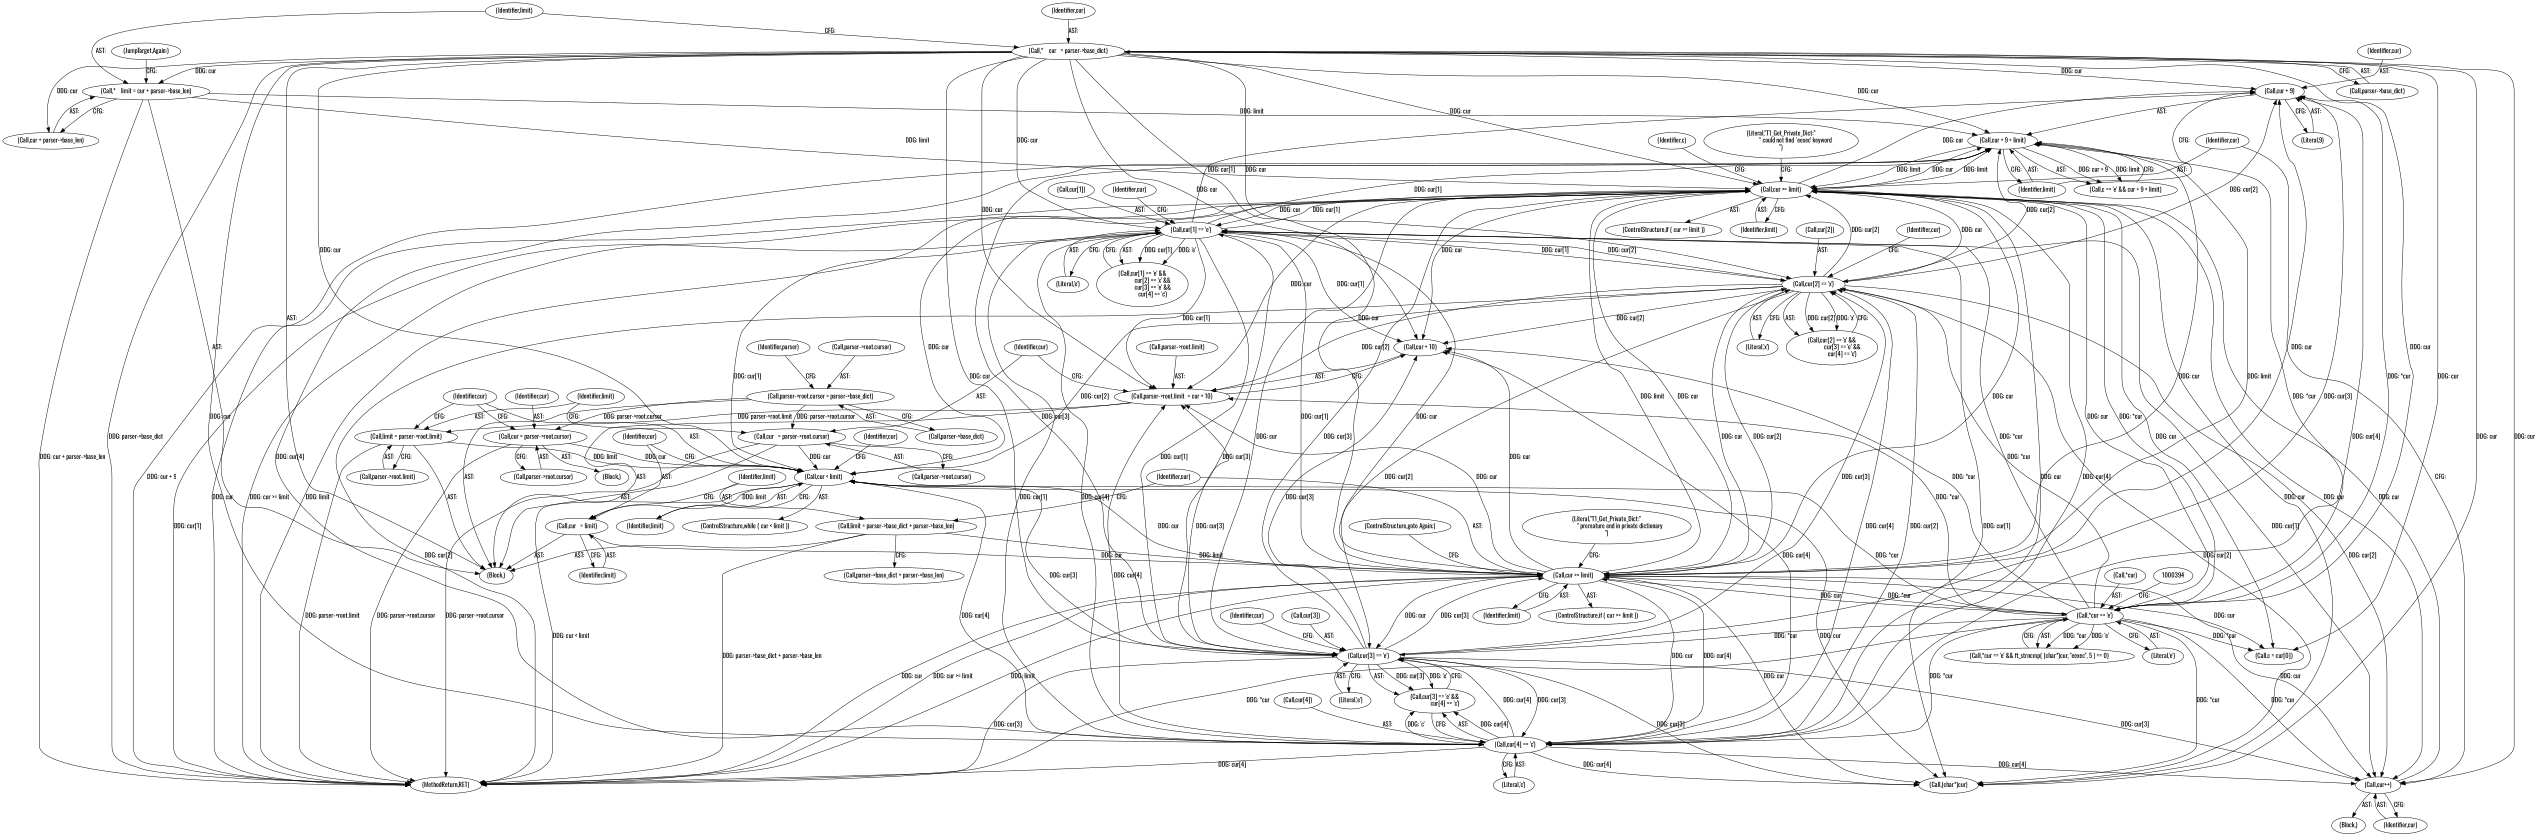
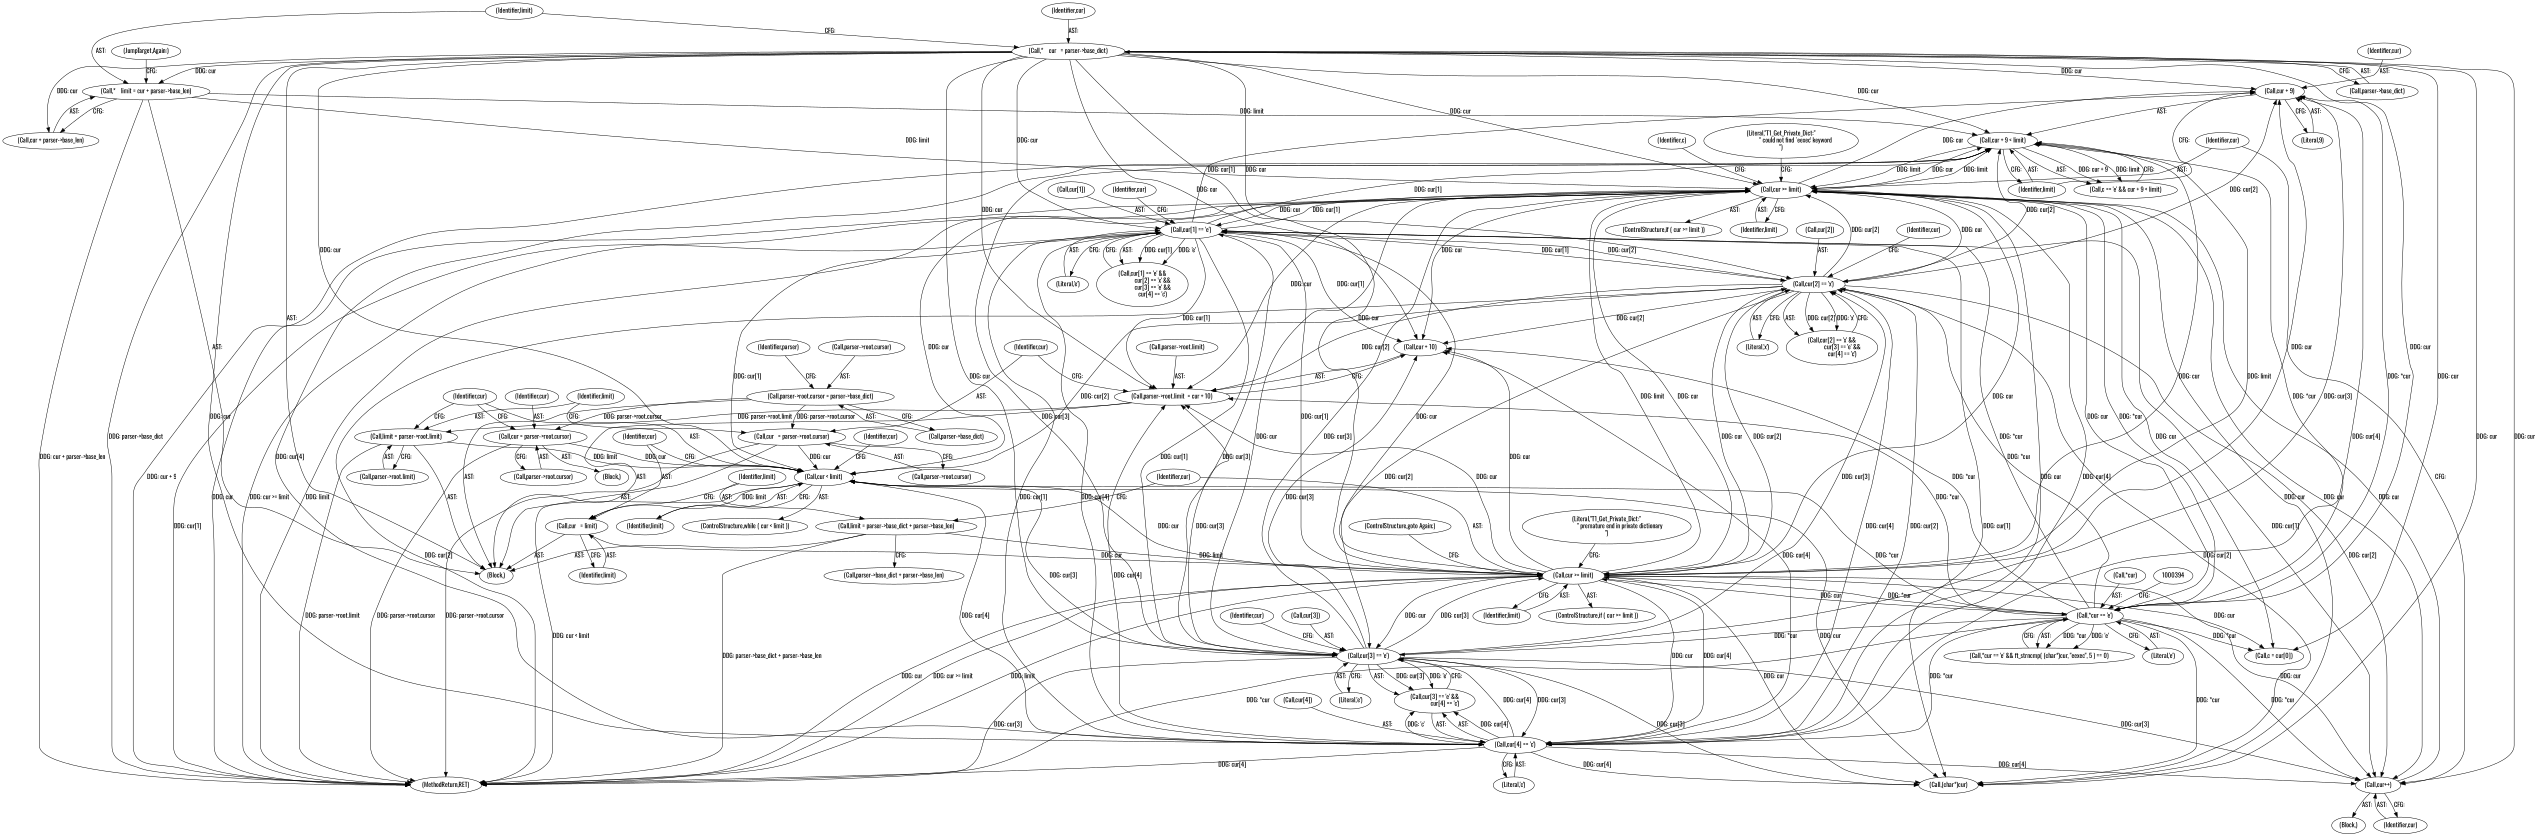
  digraph {
    fontname=Oswald
    node [fontname=Oswald]
    edge [fontname=Oswald]
    n1 [label="(Call,cur + 9)"]
    n2 [label="(Call,cur + 9 < limit)"]
    n3 [label="(Literal,9)"]
    n4 [label="(Call,cur >= limit)"]
    n5 [label="(MethodReturn,RET)"]
    n6 [label="(Identifier,limit)"]
    n7 [label="(Call,c == 'e' && cur + 9 < limit)"]
    n8 [label="(Call,cur[1] == 'e')"]
    n9 [label="(Call,cur[2] == 'x')"]
    n10 [label="(Call,cur >= limit)"]
    n11 [label="(Call,cur[4] == 'c')"]
    n12 [label="(Call,cur[3] == 'e')"]
    n13 [label="(Call,cur < limit)"]
    n14 [label="(Call,parser->root.limit  = cur + 10)"]
    n15 [label="(Call,cur++)"]
    n16 [label="(Call,cur + 10)"]
    n17 [label="(Literal,'e')"]
    n18 [label="(Call,cur[1] == 'e' &&\n               cur[2] == 'x' &&\n               cur[3] == 'e' &&\n               cur[4] == 'c')"]
    n19 [label="(Call,(char*)cur)"]
    n20 [label="(Call,*cur == 'e')"]
    n21 [label="(ControlStructure,if ( cur >= limit ))"]
    n22 [label="(Identifier,limit)"]
    n23 [label="(Call,c = cur[0])"]
    n24 [label="(Literal,'x')"]
    n25 [label="(Call,cur[2] == 'x' &&\n               cur[3] == 'e' &&\n               cur[4] == 'c')"]
    n26 [label="(Identifier,limit)"]
    n27 [label="(ControlStructure,if ( cur >= limit ))"]
    n28 [label="(Literal,'c')"]
    n29 [label="(Call,cur[3] == 'e' &&\n               cur[4] == 'c')"]
    n30 [label="(Literal,'e')"]
    n31 [label="(Call,cur   = limit)"]
    n32 [label="(Identifier,limit)"]
    n33 [label="(ControlStructure,while ( cur < limit ))"]
    n34 [label="(Block,)"]
    n35 [label="(Call,limit = parser->root.limit)"]
    n36 [label="(Block,)"]
    n37 [label="(Identifier,cur)"]
    n38 [label="(Call,*cur == 'e' && ft_strncmp( (char*)cur, \"eexec\", 5 ) == 0)"]
    n39 [label="(Literal,'e')"]
    n40 [label="(Call,*    cur   = parser->base_dict)"]
    n41 [label="(Call,*    limit = cur + parser->base_len)"]
    n42 [label="(Call,cur + parser->base_len)"]
    n43 [label="(Call,parser->base_dict)"]
    n44 [label="(Identifier,limit)"]
    n45 [label="(Call,cur = parser->root.cursor)"]
    n46 [label="(Block,)"]
    n47 [label="(Call,parser->root.cursor)"]
    n48 [label="(Call,parser->root.cursor = parser->base_dict)"]
    n49 [label="(Call,cur   = parser->root.cursor)"]
    n50 [label="(Call,parser->base_dict)"]
    n51 [label="(Call,parser->root.cursor)"]
    n52 [label="(Call,parser->root.limit)"]
    n53 [label="(Call,limit = parser->base_dict + parser->base_len)"]
    n54 [label="(Call,parser->base_dict + parser->base_len)"]
    n55 [label="(Identifier,limit)"]
    n56 [label="(Identifier,c)"]
    n57 [label="(Identifier,cur)"]
    n58 [label="(Identifier,cur)"]
    n59 [label="(Literal,\"T1_Get_Private_Dict:\"\n                   \" premature end in private dictionary\n\")"]
    n60 [label="(Identifier,cur)"]
    n61 [label="(Identifier,cur)"]
    n62 [label="(Call,cur[1])"]
    n63 [label="(Identifier,limit)"]
    n64 [label="(Identifier,limit)"]
    n65 [label="(Call,parser->root.limit)"]
    n66 [label="(Call,parser->root.cursor)"]
    n67 [label="(Identifier,cur)"]
    n68 [label="(Identifier,cur)"]
    n69 [label="(JumpTarget,Again:)"]
    n70 [label="(ControlStructure,goto Again;)"]
    n71 [label="(Literal,\"T1_Get_Private_Dict:\"\n                     \" could not find `eexec' keyword\n\")"]
    n72 [label="(Identifier,cur)"]
    n73 [label="(Identifier,cur)"]
    n74 [label="(Call,cur[3])"]
    n75 [label="(Call,cur[4])"]
    n76 [label="(Call,cur[2])"]
    n77 [label="(Identifier,parser)"]
    n78 [label="(Identifier,cur)"]
    n79 [label="(Call,*cur)"]
    n80 [label="(Identifier,cur)"]
    n81 [label="(Identifier,cur)"]
    n82 [label="(Identifier,cur)"]
    1000394
    n1 -> n2 [label="AST: "]
    n1 -> n3 [label="CFG: "]
    n2 -> n4 [label="DDG: limit"]
    n2 -> n5 [label="DDG: cur + 9"]
    n2 -> n6 [label="CFG: "]
    n2 -> n7 [label="AST: "]
    n2 -> n7 [label="DDG: cur + 9"]
    n2 -> n7 [label="DDG: limit"]
    n3 -> n1 [label="AST: "]
    n4 -> n1 [label="DDG: cur"]
    n4 -> n2 [label="DDG: cur"]
    n4 -> n2 [label="DDG: limit"]
    n4 -> n5 [label="DDG: limit"]
    n4 -> n5 [label="DDG: cur"]
    n4 -> n5 [label="DDG: cur >= limit"]
    n4 -> n8 [label="DDG: cur"]
    n4 -> n9 [label="DDG: cur"]
    n4 -> n10 [label="DDG: cur"]
    n4 -> n11 [label="DDG: cur"]
    n4 -> n12 [label="DDG: cur"]
    n4 -> n13 [label="DDG: cur"]
    n4 -> n14 [label="DDG: cur"]
    n4 -> n15 [label="DDG: cur"]
    n4 -> n16 [label="DDG: cur"]
    n4 -> n19 [label="DDG: cur"]
    n4 -> n20 [label="DDG: cur"]
    n4 -> n21 [label="AST: "]
    n4 -> n22 [label="CFG: "]
    n4 -> n23 [label="DDG: cur"]
    n6 -> n1 [label="CFG: "]
    n6 -> n2 [label="AST: "]
    n7 -> n2 [label="CFG: "]
    n8 -> n1 [label="DDG: cur[1]"]
    n8 -> n2 [label="DDG: cur[1]"]
    n8 -> n4 [label="DDG: cur[1]"]
    n8 -> n5 [label="DDG: cur[1]"]
    n8 -> n9 [label="DDG: cur[1]"]
    n8 -> n10 [label="DDG: cur[1]"]
    n8 -> n11 [label="DDG: cur[1]"]
    n8 -> n12 [label="DDG: cur[1]"]
    n8 -> n13 [label="DDG: cur[1]"]
    n8 -> n14 [label="DDG: cur[1]"]
    n8 -> n15 [label="DDG: cur[1]"]
    n8 -> n16 [label="DDG: cur[1]"]
    n8 -> n17 [label="CFG: "]
    n8 -> n18 [label="AST: "]
    n8 -> n18 [label="DDG: cur[1]"]
    n8 -> n18 [label="DDG: 'e'"]
    n8 -> n19 [label="DDG: cur[1]"]
    n9 -> n1 [label="DDG: cur[2]"]
    n9 -> n2 [label="DDG: cur[2]"]
    n9 -> n4 [label="DDG: cur[2]"]
    n9 -> n5 [label="DDG: cur[2]"]
    n9 -> n8 [label="DDG: cur[2]"]
    n9 -> n10 [label="DDG: cur[2]"]
    n9 -> n11 [label="DDG: cur[2]"]
    n9 -> n12 [label="DDG: cur[2]"]
    n9 -> n13 [label="DDG: cur[2]"]
    n9 -> n14 [label="DDG: cur[2]"]
    n9 -> n15 [label="DDG: cur[2]"]
    n9 -> n16 [label="DDG: cur[2]"]
    n9 -> n19 [label="DDG: cur[2]"]
    n9 -> n24 [label="CFG: "]
    n9 -> n25 [label="AST: "]
    n9 -> n25 [label="DDG: cur[2]"]
    n9 -> n25 [label="DDG: 'x'"]
    n10 -> n1 [label="DDG: cur"]
    n10 -> n2 [label="DDG: cur"]
    n10 -> n2 [label="DDG: limit"]
    n10 -> n4 [label="DDG: cur"]
    n10 -> n4 [label="DDG: limit"]
    n10 -> n5 [label="DDG: cur"]
    n10 -> n5 [label="DDG: cur >= limit"]
    n10 -> n5 [label="DDG: limit"]
    n10 -> n8 [label="DDG: cur"]
    n10 -> n9 [label="DDG: cur"]
    n10 -> n11 [label="DDG: cur"]
    n10 -> n12 [label="DDG: cur"]
    n10 -> n13 [label="DDG: cur"]
    n10 -> n14 [label="DDG: cur"]
    n10 -> n15 [label="DDG: cur"]
    n10 -> n16 [label="DDG: cur"]
    n10 -> n19 [label="DDG: cur"]
    n10 -> n20 [label="DDG: cur"]
    n10 -> n23 [label="DDG: cur"]
    n10 -> n26 [label="CFG: "]
    n10 -> n27 [label="AST: "]
    n11 -> n1 [label="DDG: cur[4]"]
    n11 -> n2 [label="DDG: cur[4]"]
    n11 -> n4 [label="DDG: cur[4]"]
    n11 -> n5 [label="DDG: cur[4]"]
    n11 -> n8 [label="DDG: cur[4]"]
    n11 -> n9 [label="DDG: cur[4]"]
    n11 -> n10 [label="DDG: cur[4]"]
    n11 -> n12 [label="DDG: cur[4]"]
    n11 -> n13 [label="DDG: cur[4]"]
    n11 -> n14 [label="DDG: cur[4]"]
    n11 -> n15 [label="DDG: cur[4]"]
    n11 -> n16 [label="DDG: cur[4]"]
    n11 -> n19 [label="DDG: cur[4]"]
    n11 -> n28 [label="CFG: "]
    n11 -> n29 [label="AST: "]
    n11 -> n29 [label="DDG: cur[4]"]
    n11 -> n29 [label="DDG: 'c'"]
    n12 -> n1 [label="DDG: cur[3]"]
    n12 -> n2 [label="DDG: cur[3]"]
    n12 -> n4 [label="DDG: cur[3]"]
    n12 -> n5 [label="DDG: cur[3]"]
    n12 -> n8 [label="DDG: cur[3]"]
    n12 -> n9 [label="DDG: cur[3]"]
    n12 -> n10 [label="DDG: cur[3]"]
    n12 -> n11 [label="DDG: cur[3]"]
    n12 -> n13 [label="DDG: cur[3]"]
    n12 -> n14 [label="DDG: cur[3]"]
    n12 -> n15 [label="DDG: cur[3]"]
    n12 -> n16 [label="DDG: cur[3]"]
    n12 -> n19 [label="DDG: cur[3]"]
    n12 -> n29 [label="AST: "]
    n12 -> n29 [label="DDG: cur[3]"]
    n12 -> n29 [label="DDG: 'e'"]
    n12 -> n30 [label="CFG: "]
    n13 -> n5 [label="DDG: cur < limit"]
    n13 -> n19 [label="DDG: cur"]
    n13 -> n31 [label="DDG: limit"]
    n13 -> n32 [label="CFG: "]
    n13 -> n33 [label="AST: "]
    n14 -> n16 [label="CFG: "]
    n14 -> n34 [label="AST: "]
    n14 -> n35 [label="DDG: parser->root.limit"]
    n15 -> n4 [label="DDG: cur"]
    n15 -> n36 [label="AST: "]
    n15 -> n37 [label="CFG: "]
    n16 -> n14 [label="AST: "]
    n17 -> n8 [label="AST: "]
    n18 -> n8 [label="CFG: "]
    n20 -> n1 [label="DDG: *cur"]
    n20 -> n2 [label="DDG: *cur"]
    n20 -> n4 [label="DDG: *cur"]
    n20 -> n5 [label="DDG: *cur"]
    n20 -> n8 [label="DDG: *cur"]
    n20 -> n9 [label="DDG: *cur"]
    n20 -> n10 [label="DDG: *cur"]
    n20 -> n11 [label="DDG: *cur"]
    n20 -> n12 [label="DDG: *cur"]
    n20 -> n13 [label="DDG: *cur"]
    n20 -> n14 [label="DDG: *cur"]
    n20 -> n15 [label="DDG: *cur"]
    n20 -> n16 [label="DDG: *cur"]
    n20 -> n19 [label="DDG: *cur"]
    n20 -> n23 [label="DDG: *cur"]
    n20 -> n38 [label="AST: "]
    n20 -> n38 [label="DDG: *cur"]
    n20 -> n38 [label="DDG: 'e'"]
    n20 -> n39 [label="CFG: "]
    n22 -> n4 [label="AST: "]
    n24 -> n9 [label="AST: "]
    n25 -> n9 [label="CFG: "]
    n26 -> n10 [label="AST: "]
    n28 -> n11 [label="AST: "]
-   n29 -> n11 [label="CFG: "]
+   n29 -> n11 [label="AST: "]
    n29 -> n12 [label="CFG: "]
    n30 -> n12 [label="AST: "]
    n31 -> n10 [label="DDG: cur"]
    n31 -> n34 [label="AST: "]
    n31 -> n44 [label="CFG: "]
    n32 -> n13 [label="AST: "]
    n35 -> n5 [label="DDG: parser->root.limit"]
    n35 -> n13 [label="DDG: limit"]
    n35 -> n34 [label="AST: "]
    n35 -> n52 [label="CFG: "]
    n37 -> n15 [label="AST: "]
    n38 -> n20 [label="CFG: "]
    n39 -> n20 [label="AST: "]
    n40 -> n1 [label="DDG: cur"]
    n40 -> n2 [label="DDG: cur"]
    n40 -> n4 [label="DDG: cur"]
    n40 -> n5 [label="DDG: parser->base_dict"]
    n40 -> n8 [label="DDG: cur"]
    n40 -> n9 [label="DDG: cur"]
    n40 -> n10 [label="DDG: cur"]
    n40 -> n11 [label="DDG: cur"]
    n40 -> n12 [label="DDG: cur"]
    n40 -> n13 [label="DDG: cur"]
    n40 -> n14 [label="DDG: cur"]
    n40 -> n15 [label="DDG: cur"]
    n40 -> n16 [label="DDG: cur"]
    n40 -> n19 [label="DDG: cur"]
    n40 -> n20 [label="DDG: cur"]
    n40 -> n23 [label="DDG: cur"]
    n40 -> n34 [label="AST: "]
    n40 -> n41 [label="DDG: cur"]
    n40 -> n42 [label="DDG: cur"]
    n40 -> n43 [label="CFG: "]
    n41 -> n2 [label="DDG: limit"]
    n41 -> n4 [label="DDG: limit"]
    n41 -> n5 [label="DDG: cur + parser->base_len"]
    n41 -> n34 [label="AST: "]
    n41 -> n42 [label="CFG: "]
    n42 -> n41 [label="AST: "]
    n43 -> n40 [label="AST: "]
    n44 -> n31 [label="AST: "]
    n45 -> n5 [label="DDG: parser->root.cursor"]
    n45 -> n13 [label="DDG: cur"]
    n45 -> n46 [label="AST: "]
    n45 -> n47 [label="CFG: "]
    n47 -> n45 [label="AST: "]
    n48 -> n34 [label="AST: "]
    n48 -> n45 [label="DDG: parser->root.cursor"]
    n48 -> n49 [label="DDG: parser->root.cursor"]
    n48 -> n50 [label="CFG: "]
    n49 -> n5 [label="DDG: parser->root.cursor"]
    n49 -> n13 [label="DDG: cur"]
    n49 -> n34 [label="AST: "]
    n49 -> n51 [label="CFG: "]
    n50 -> n48 [label="AST: "]
    n51 -> n49 [label="AST: "]
    n52 -> n35 [label="AST: "]
    n53 -> n5 [label="DDG: parser->base_dict + parser->base_len"]
    n53 -> n10 [label="DDG: limit"]
    n53 -> n34 [label="AST: "]
    n53 -> n54 [label="CFG: "]
    n55 -> n40 [label="CFG: "]
    n55 -> n41 [label="AST: "]
    n56 -> n4 [label="CFG: "]
    n57 -> n12 [label="CFG: "]
    n58 -> n45 [label="AST: "]
    n59 -> n10 [label="CFG: "]
    n60 -> n8 [label="CFG: "]
    n61 -> n9 [label="CFG: "]
    n62 -> n8 [label="AST: "]
    n63 -> n35 [label="AST: "]
    n63 -> n49 [label="CFG: "]
    n64 -> n31 [label="CFG: "]
    n64 -> n53 [label="AST: "]
    n65 -> n14 [label="AST: "]
    n66 -> n48 [label="AST: "]
    n67 -> n40 [label="AST: "]
    n68 -> n13 [label="AST: "]
    n68 -> n35 [label="CFG: "]
    n68 -> n45 [label="CFG: "]
    n69 -> n41 [label="CFG: "]
    n70 -> n10 [label="CFG: "]
    n71 -> n4 [label="CFG: "]
    n72 -> n1 [label="AST: "]
    n73 -> n14 [label="CFG: "]
    n73 -> n49 [label="AST: "]
    n74 -> n12 [label="AST: "]
    n75 -> n11 [label="AST: "]
    n76 -> n9 [label="AST: "]
    n77 -> n48 [label="CFG: "]
    n78 -> n13 [label="CFG: "]
    n78 -> n31 [label="AST: "]
    n79 -> n20 [label="AST: "]
    n80 -> n13 [label="CFG: "]
    n81 -> n10 [label="AST: "]
    n81 -> n53 [label="CFG: "]
    n82 -> n4 [label="AST: "]
    n82 -> n15 [label="CFG: "]
    1000394 -> n20 [label="CFG: "]
  }
